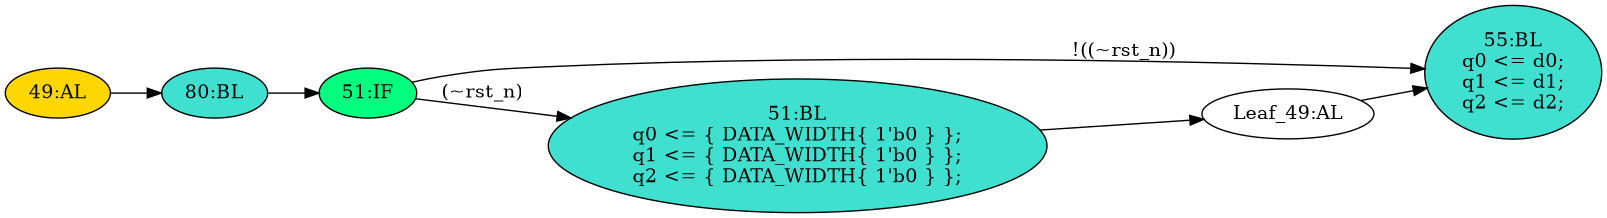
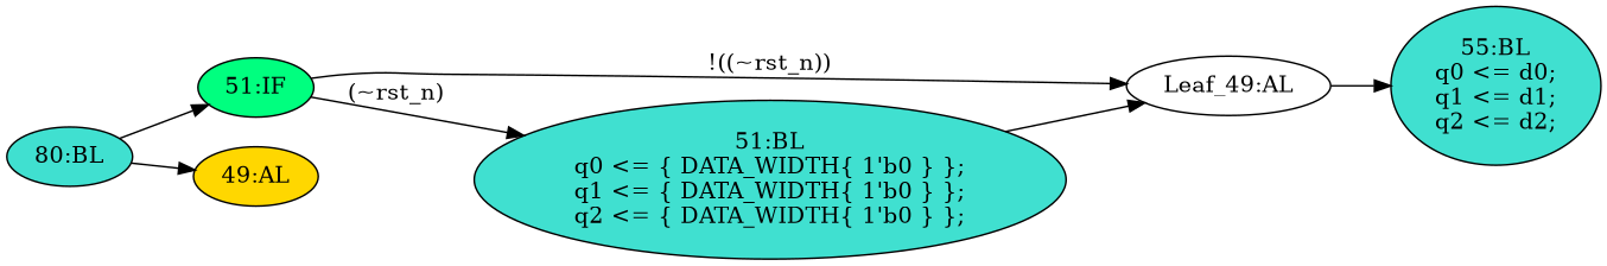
  strict digraph {
    rankdir=LR
    node [fillcolor=turquoise statements="[]" style=filled typ=Block]
    edge [cond="[]" lineno=None]
    n1 [ast="<pyverilog.vparser.ast.Block object at 0x7f290f5fd790>" label="55:BL\nq0 <= d0;\nq1 <= d1;\nq2 <= d2;" statements="[<pyverilog.vparser.ast.NonblockingSubstitution object at 0x7f290f5fd2d0>, <pyverilog.vparser.ast.NonblockingSubstitution object at 0x7f290f5fd510>, <pyverilog.vparser.ast.NonblockingSubstitution object at 0x7f290f5fd650>]"]
    n2 [def_var="['q1', 'q0', 'q2']" label="Leaf_49:AL" fillcolor="" statements="" style="" typ=""]
    n3 [ast="<pyverilog.vparser.ast.IfStatement object at 0x7f290fd08ad0>" fillcolor=springgreen label="51:IF" typ=IfStatement]
    n4 [ast="<pyverilog.vparser.ast.Block object at 0x7f290f5fd850>" label="51:BL\nq0 <= { DATA_WIDTH{ 1'b0 } };\nq1 <= { DATA_WIDTH{ 1'b0 } };\nq2 <= { DATA_WIDTH{ 1'b0 } };" statements="[<pyverilog.vparser.ast.NonblockingSubstitution object at 0x7f290f5fd890>, <pyverilog.vparser.ast.NonblockingSubstitution object at 0x7f290f5fda90>, <pyverilog.vparser.ast.NonblockingSubstitution object at 0x7f290f5fdc90>]"]
    n5 [ast="<pyverilog.vparser.ast.Always object at 0x7f290f5fdf50>" clk_sens=True fillcolor=gold label="49:AL" sens="['clk', 'rst_n']" typ=Always use_var="['rst_n', 'd2', 'd0', 'd1']"]
    n6 [ast="<pyverilog.vparser.ast.Block object at 0x7f290f5e0110>" label="80:BL"]
    n2 -> n1
-   n3 -> n1 [cond="['rst_n']" label="!((~rst_n))" lineno=51]
+   n3 -> n2 [cond="['rst_n']" label="!((~rst_n))" lineno=51]
    n3 -> n4 [cond="['rst_n']" label="(~rst_n)" lineno=51]
    n4 -> n2
-   n5 -> n6
+   n6 -> n5
    n6 -> n3
  }
